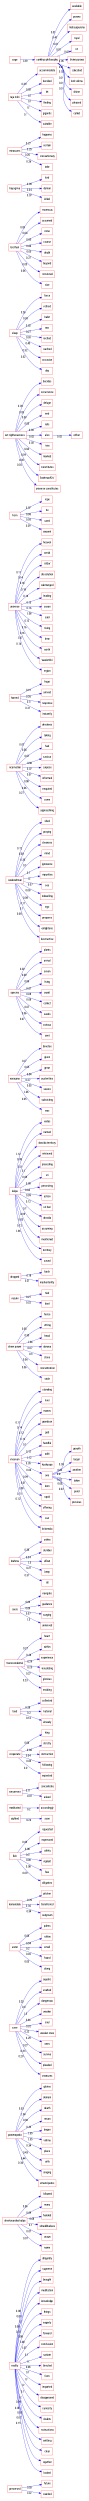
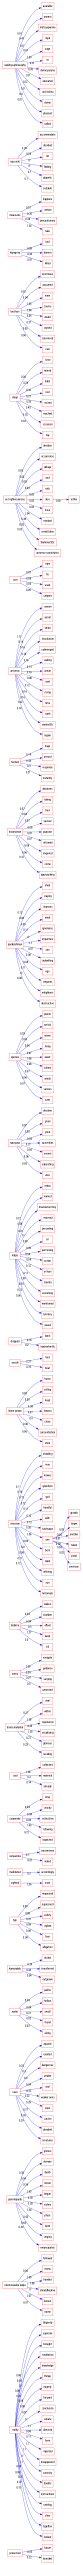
  strict digraph {
    fontname="Roboto Condensed"
    rankdir=LR
    node [color=red fontname="Roboto Condensed" shape=box]
    edge [color=blue fontname="Roboto Condensed" xlabel=0.08]
    preserved
    future
    boarded
    reality
    diligently
    supreme
    brought
    meditation
    knowledge
    things
    eagerly
    forward
    conclusion
    satiate
    directed
    form
    imparted
    disappeared
    curiosity
    doubts
    instructions
    settling
    clear
    together
    looked
    "shvetavaraha kalpa"
    followed
    manu
    handed
    shraddhadeva
    known
    name
    paramapada
    glories
    domain
    death
    return
    began
    vishnu
    place
    birth
    singing
    emancipates
    save
    aquatic
    exalted
    dangerous
    weaker
    soul
    "weaker ones"
    ones
    survive
    pleaded
    creatures
    water
    palms
    hollow
    small
    found
    along
    kamandalu
    pitcher
    transferred
    outgrown
    fish
    requested
    expressed
    safety
    vigilant
    fear
    alligators
    sighted
    soon
    meditated
    accordingly
    satyavrata
    concentrate
    asked
    cooperate
    king
    strictly
    instruction
    following
    expected
    load
    collected
    material
    already
    transcendental
    heart
    within
    experience
    visualizing
    glorious
    residing
    seers
    navigate
    guidance
    surging
    unnerved
    brahma
    wakes
    slumber
    afloat
    keep
    till
    vivasvan
    standing
    river
    manes
    grandson
    god
    handful
    aditi
    kashyapa
    one
    born
    rapid
    offering
    sun
    kritamala
    growth
    larger
    another
    taken
    pond
    previous
    "sheer power"
    horse
    sitting
    head
    danava
    close
    concentration
    stole
    vasuki
    tied
    boat
    dropped
    back
    inadvertently
    kalpa
    vedas
    named
    "dravida territory"
    retrieved
    preceding
    sri
    perceiving
    action
    "sri hari"
    dravida
    assuming
    mentioned
    territory
    saved
    narayana
    devotee
    given
    great
    austerities
    severe
    subsisting
    was
    species
    plants
    arrival
    seven
    living
    await
    collect
    seeds
    various
    sent
    parabrahman
    shed
    praying
    cleanses
    mind
    ignorance
    impurities
    see
    indwelling
    ego
    prepares
    enlightens
    destructive
    incarnation
    devotees
    taking
    had
    saviour
    purpose
    informed
    enquired
    come
    approaching
    horned
    huge
    arrived
    response
    instantly
    universe
    heaven
    aerial
    "'\x93in'"
    dissolution
    submerged
    leading
    ocean
    said
    rising
    time
    earth
    "'week\x92s'"
    region
    horn
    rope
    tie
    used
    serpent
    "set righteousness"
    decides
    occurrence
    deluge
    end
    rails
    also
    lives
    marked
    constitutes
    "'brahma\x92s'"
    "universe constitutes"
    either
    sleep
    force
    retired
    habit
    rest
    recited
    reached
    occasion
    day
    "lord hari"
    enormous
    assumed
    none
    course
    doubt
    beyond
    convinced
    size
    hayagriva
    lord
    demon
    killed
    measures
    happens
    certain
    precautionary
    take
    "raja rishi"
    accommodate
    decided
    let
    finding
    gigantic
    suitable
    "sankhya philosophy"
    available
    purana
    matsyapurana
    royal
    sage
    us
    "divine purana"
    educated
    "lord vishnu"
    divine
    pleased
    called
    preserved -> future [xlabel=0.03]
    preserved -> boarded [xlabel=0.22]
    reality -> diligently
    reality -> supreme
    reality -> brought [xlabel=0.1]
    reality -> meditation
    reality -> knowledge [xlabel=0.31]
    reality -> things
    reality -> eagerly
    reality -> forward [xlabel=0.07]
    reality -> conclusion [xlabel=0.1]
    reality -> satiate [xlabel=0.1]
    reality -> directed
    reality -> form [xlabel=0.11]
    reality -> imparted [xlabel=0.1]
    reality -> disappeared [xlabel=0.1]
    reality -> curiosity [xlabel=0.1]
    reality -> doubts [xlabel=0.1]
    reality -> instructions [xlabel=0.09]
    reality -> settling
    reality -> clear [xlabel=0.05]
    reality -> together [xlabel=0.07]
    reality -> looked [xlabel=0.15]
    "shvetavaraha kalpa" -> followed [xlabel=0.36]
    "shvetavaraha kalpa" -> manu [xlabel=0.09]
    "shvetavaraha kalpa" -> handed
    "shvetavaraha kalpa" -> shraddhadeva [xlabel=0.1]
    "shvetavaraha kalpa" -> known [xlabel=0.07]
    "shvetavaraha kalpa" -> name [xlabel=0.07]
    paramapada -> glories [xlabel=0.35]
    paramapada -> domain [xlabel=0.34]
    paramapada -> death [xlabel=0.36]
    paramapada -> return [xlabel=0.33]
    paramapada -> began [xlabel=0.35]
    paramapada -> vishnu [xlabel=0.35]
    paramapada -> place [xlabel=0.34]
    paramapada -> birth [xlabel=0.43]
    paramapada -> singing [xlabel=0.44]
    paramapada -> emancipates [xlabel=0.34]
    save -> aquatic [xlabel=0.25]
    save -> exalted [xlabel=0.3]
    save -> dangerous [xlabel=0.3]
    save -> weaker [xlabel=0.34]
    save -> soul [xlabel=0.32]
    save -> "weaker ones" [xlabel=0.22]
    save -> ones [xlabel=0.29]
    save -> survive [xlabel=0.27]
    save -> pleaded [xlabel=0.33]
    save -> creatures [xlabel=0.29]
    water -> palms [xlabel=0.04]
    water -> hollow [xlabel=0.04]
    water -> small [xlabel=0.21]
    water -> found [xlabel=0.02]
    water -> along [xlabel=0.03]
    kamandalu -> pitcher [xlabel=0.29]
    kamandalu -> transferred [xlabel=0.34]
    kamandalu -> outgrown [xlabel=0.34]
    fish -> requested [xlabel=0.09]
    fish -> expressed
    fish -> safety [xlabel=0.31]
    fish -> vigilant [xlabel=0.09]
    fish -> fear
    fish -> alligators [xlabel=0.09]
    sighted -> soon [xlabel=0.26]
    meditated -> accordingly [xlabel=0.2]
    satyavrata -> concentrate [xlabel=0.11]
    satyavrata -> asked [xlabel=0.07]
    cooperate -> king [xlabel=0.04]
    cooperate -> strictly [xlabel=0.04]
    cooperate -> instruction [xlabel=0.04]
    cooperate -> following [xlabel=0.03]
    cooperate -> expected [xlabel=0.21]
    load -> collected [xlabel=0.28]
    load -> material [xlabel=0.2]
    load -> already [xlabel=0.14]
    transcendental -> heart [xlabel=0.27]
    transcendental -> within [xlabel=0.28]
    transcendental -> experience [xlabel=0.29]
    transcendental -> visualizing [xlabel=0.25]
    transcendental -> glorious [xlabel=0.27]
    transcendental -> residing [xlabel=0.23]
    seers -> navigate [xlabel=0.09]
    seers -> guidance [xlabel=0.09]
    seers -> surging [xlabel=0.07]
    seers -> unnerved [xlabel=0.3]
    brahma -> wakes [xlabel=0.34]
    brahma -> slumber [xlabel=0.34]
    brahma -> afloat [xlabel=0.3]
    brahma -> keep [xlabel=0.27]
    brahma -> till [xlabel=0.31]
    vivasvan -> standing [xlabel=0.11]
    vivasvan -> river [xlabel=0.14]
    vivasvan -> manes [xlabel=0.12]
    vivasvan -> grandson [xlabel=0.12]
    vivasvan -> god [xlabel=0.11]
    vivasvan -> handful [xlabel=0.12]
    vivasvan -> aditi [xlabel=0.12]
    vivasvan -> kashyapa [xlabel=0.35]
    vivasvan -> one [xlabel=0.06]
    vivasvan -> born [xlabel=0.09]
    vivasvan -> rapid [xlabel=0.01]
    vivasvan -> offering
    vivasvan -> sun [xlabel=0.11]
    vivasvan -> kritamala [xlabel=0.12]
    one -> growth [xlabel=0.03]
    one -> larger [xlabel=0.02]
    one -> another [xlabel=0.01]
    one -> taken [xlabel=0.02]
    one -> pond [xlabel=0.03]
    one -> previous [xlabel=0.02]
    "sheer power" -> horse [xlabel=0.05]
    "sheer power" -> sitting [xlabel=0.35]
    "sheer power" -> head [xlabel=0.04]
    "sheer power" -> danava [xlabel=0.07]
    "sheer power" -> close [xlabel=0.3]
    "sheer power" -> concentration [xlabel=0.06]
    "sheer power" -> stole [xlabel=0.06]
    vasuki -> tied [xlabel=0.27]
    vasuki -> boat [xlabel=0.32]
    dropped -> back [xlabel=0.18]
    dropped -> inadvertently [xlabel=0.21]
    kalpa -> vedas [xlabel=0.12]
    kalpa -> named
    kalpa -> "dravida territory" [xlabel=0.01]
    kalpa -> retrieved [xlabel=0.1]
    kalpa -> preceding [xlabel=0.09]
    kalpa -> sri [xlabel=0.09]
    kalpa -> perceiving [xlabel=0.04]
    kalpa -> action [xlabel=0.09]
    kalpa -> "sri hari" [xlabel=0.12]
    kalpa -> dravida [xlabel=0.11]
    kalpa -> assuming [xlabel=0.09]
    kalpa -> mentioned [xlabel=0.03]
    kalpa -> territory [xlabel=0.12]
    kalpa -> saved [xlabel=0.36]
    narayana -> devotee [xlabel=0.07]
    narayana -> given [xlabel=0.05]
    narayana -> great [xlabel=0.04]
    narayana -> austerities [xlabel=0.27]
    narayana -> severe [xlabel=0.05]
    narayana -> subsisting [xlabel=0.06]
    narayana -> was [xlabel=0.05]
    species -> plants [xlabel=0.29]
    species -> arrival [xlabel=0.09]
    species -> seven [xlabel=0.06]
    species -> living [xlabel=0.07]
    species -> await
    species -> collect
    species -> seeds [xlabel=0.07]
    species -> various [xlabel=0.06]
    species -> sent [xlabel=0.07]
    parabrahman -> shed [xlabel=0.12]
    parabrahman -> praying
    parabrahman -> cleanses [xlabel=0.35]
    parabrahman -> mind [xlabel=0.11]
    parabrahman -> ignorance [xlabel=0.1]
    parabrahman -> impurities [xlabel=0.1]
    parabrahman -> see [xlabel=0.07]
    parabrahman -> indwelling
    parabrahman -> ego
    parabrahman -> prepares [xlabel=0.11]
    parabrahman -> enlightens [xlabel=0.1]
    parabrahman -> destructive
    incarnation -> devotees [xlabel=0.07]
    incarnation -> taking [xlabel=0.04]
    incarnation -> had [xlabel=0.07]
    incarnation -> saviour [xlabel=0.06]
    incarnation -> purpose [xlabel=0.07]
    incarnation -> informed [xlabel=0.07]
    incarnation -> enquired
    incarnation -> come [xlabel=0.06]
    incarnation -> approaching [xlabel=0.27]
    horned -> huge [xlabel=0.19]
    horned -> arrived [xlabel=0.26]
    horned -> response [xlabel=0.3]
    horned -> instantly [xlabel=0.21]
    universe -> heaven [xlabel=0.11]
    universe -> aerial [xlabel=0.14]
    universe -> "'\x93in'" [xlabel=0.16]
    universe -> dissolution [xlabel=0.18]
    universe -> submerged [xlabel=0.16]
    universe -> leading [xlabel=0.13]
    universe -> ocean [xlabel=0.16]
    universe -> said
    universe -> rising [xlabel=0.12]
    universe -> time [xlabel=0.16]
    universe -> earth [xlabel=0.16]
    universe -> "'week\x92s'" [xlabel=0.47]
    universe -> region [xlabel=0.14]
    horn -> rope [xlabel=0.07]
    horn -> tie
    horn -> used [xlabel=0.05]
    horn -> serpent [xlabel=0.29]
    "set righteousness" -> decides [xlabel=0.03]
    "set righteousness" -> occurrence [xlabel=0.03]
    "set righteousness" -> deluge [xlabel=0.03]
    "set righteousness" -> end [xlabel=0.03]
    "set righteousness" -> rails [xlabel=0.03]
    "set righteousness" -> also [xlabel=0.02]
    "set righteousness" -> lives [xlabel=0.03]
    "set righteousness" -> marked [xlabel=0.04]
    "set righteousness" -> constitutes [xlabel=0.39]
    "set righteousness" -> "'brahma\x92s'" [xlabel=0.03]
    "set righteousness" -> "universe constitutes" [xlabel=0.02]
    also -> either [xlabel=0.02]
    sleep -> force [xlabel=0.26]
    sleep -> retired [xlabel=0.26]
    sleep -> habit [xlabel=0.32]
    sleep -> rest [xlabel=0.27]
    sleep -> recited [xlabel=0.33]
    sleep -> reached [xlabel=0.45]
    sleep -> occasion [xlabel=0.32]
    sleep -> day [xlabel=0.32]
    "lord hari" -> enormous [xlabel=0.03]
    "lord hari" -> assumed [xlabel=0.04]
    "lord hari" -> none [xlabel=0.05]
    "lord hari" -> course [xlabel=0.04]
    "lord hari" -> doubt [xlabel=0.05]
    "lord hari" -> beyond [xlabel=0.27]
    "lord hari" -> convinced [xlabel=0.05]
    "lord hari" -> size [xlabel=0.06]
    hayagriva -> lord [xlabel=0.09]
    hayagriva -> demon [xlabel=0.34]
    hayagriva -> killed [xlabel=0.07]
    measures -> happens [xlabel=0.27]
    measures -> certain [xlabel=0.25]
    measures -> precautionary [xlabel=0.26]
    measures -> take [xlabel=0.26]
    "raja rishi" -> accommodate [xlabel=0.39]
    "raja rishi" -> decided [xlabel=0.03]
    "raja rishi" -> let [xlabel=0.1]
    "raja rishi" -> finding [xlabel=0.1]
    "raja rishi" -> gigantic [xlabel=0.1]
    "raja rishi" -> suitable [xlabel=0.1]
    "sankhya philosophy" -> available [xlabel=0.01]
    "sankhya philosophy" -> purana [xlabel=0.47]
    "sankhya philosophy" -> matsyapurana [xlabel=0.01]
    "sankhya philosophy" -> royal [xlabel=0.01]
-   sage -> "sankhya philosophy" [xlabel=0.39]
+   "sankhya philosophy" -> sage [xlabel=0.39]
    "sankhya philosophy" -> us [xlabel=0.01]
    "sankhya philosophy" -> "divine purana" [xlabel=0.05]
    "sankhya philosophy" -> educated [xlabel=0.01]
    "sankhya philosophy" -> "lord vishnu" [xlabel=0.02]
    "sankhya philosophy" -> divine [xlabel=0.01]
    "sankhya philosophy" -> pleased [xlabel=0.01]
    "sankhya philosophy" -> called [xlabel=0.01]
  }
